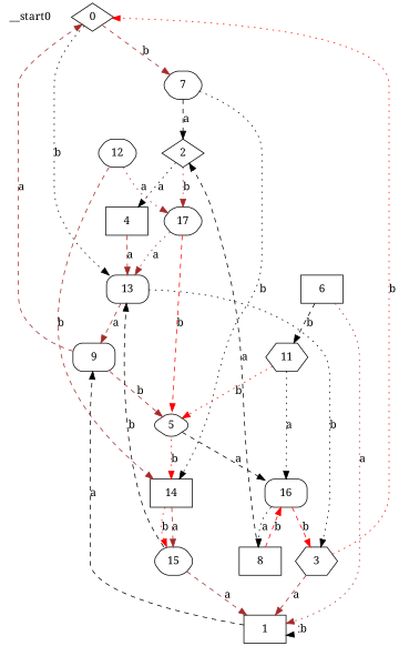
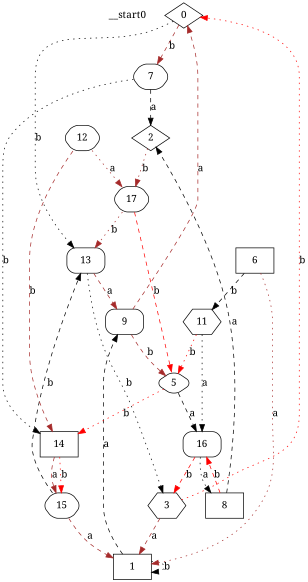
  digraph {
    fontname="Noto Serif"
    rankdir=TB
    node [fontname="Noto Serif" shape=box color=black fillcolor=white style=filled]
    edge [color=brown fontname="Noto Serif" style=dashed]
    __start0 [shape=none color="" fillcolor="" style=""]
    n2 [label=0 shape=diamond]
    n3 [label=7 shape=hexagon style="rounded,filled"]
    n4 [label=13 style="rounded,filled"]
    n5 [label=2 shape=diamond]
    n6 [label=14]
    n7 [label=9 style="rounded,filled"]
    n8 [label=3 shape=hexagon]
    n9 [label=1]
    n10 [label=5 shape=diamond style="rounded,filled"]
-   n11 [label=4]
    n12 [label=17 shape=hexagon style="rounded,filled"]
    n13 [label=16 style="rounded,filled"]
    n14 [label=15 shape=hexagon style="rounded,filled"]
    n15 [label=8]
    n16 [label=6]
    n17 [label=11 shape=hexagon]
    n18 [label=12 shape=hexagon style="rounded,filled"]
    n2 -> n3 [label=b]
    n2 -> n4 [color=black label=b style=dotted]
    n3 -> n5 [color=black label=a]
    n3 -> n6 [color=black label=b style=dotted]
    n4 -> n7 [label=a]
    n4 -> n8 [color=black label=b style=dotted]
-   n5 -> n11 [color=black label=a style=dotted]
    n5 -> n12 [label=b style=dotted]
    n6 -> n14 [label=a]
    n6 -> n14 [color=red label=b style=dotted]
    n7 -> n2 [label=a]
    n7 -> n10 [label=b]
    n8 -> n2 [color=red label=b style=dotted]
    n8 -> n9 [label=a]
    n9 -> n7 [color=black label=a]
    n9 -> n9 [color=black label=b style=dotted]
    n10 -> n6 [color=red label=b style=dotted]
    n10 -> n13 [color=black label=a]
-   n11 -> n4 [label=a]
-   n12 -> n4 [label=a style=dotted]
+   n12 -> n4 [label=b style=dotted]
    n12 -> n10 [color=red label=b]
    n13 -> n8 [color=red label=b]
    n13 -> n15 [color=black label=a style=dotted]
    n14 -> n4 [color=black label=b]
    n14 -> n9 [label=a]
    n15 -> n5 [color=black label=a]
    n15 -> n13 [color=red label=b]
    n16 -> n9 [label=a style=dotted]
    n16 -> n17 [color=black label=b]
    n17 -> n10 [color=red label=b style=dotted]
    n17 -> n13 [color=black label=a style=dotted]
    n18 -> n6 [label=b]
    n18 -> n12 [label=a style=dotted]
  }
